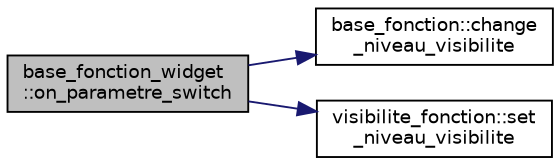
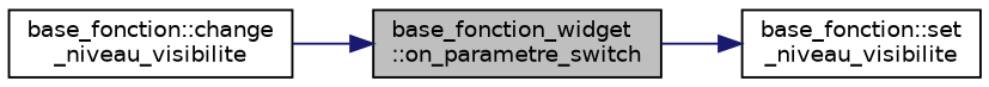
  digraph {
    rankdir=LR
    node [color=black fillcolor=white fontname=Helvetica fontsize=10 shape=record style=filled]
    edge [color=midnightblue fontname=Helvetica fontsize=10 labelfontname=Helvetica labelfontsize=10 style=solid]
    n1 [fillcolor=grey75 fontcolor=black height=0.2 label="base_fonction_widget\l::on_parametre_switch" width=0.4]
    n2 [height=0.2 label="base_fonction::change\l_niveau_visibilite" width=0.4]
-   n3 [height=0.2 label="visibilite_fonction::set\l_niveau_visibilite" width=0.4]
-   n1 -> n2
+   n3 [height=0.2 label="base_fonction::set\l_niveau_visibilite" width=0.4]
+   n2 -> n1
    n1 -> n3
  }
